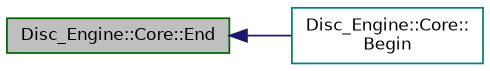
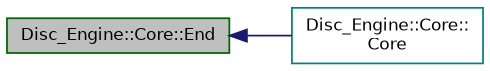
  digraph {
    rankdir=LR
    node [fontname=Helvetica fontsize=10 shape=record style=filled]
    n1 [color=darkgreen fillcolor=grey75 fontcolor=black height=0.2 label="Disc_Engine::Core::End" width=0.4]
-   n2 [color=teal fillcolor=white height=0.2 label="Disc_Engine::Core::\lBegin" width=0.4]
+   n2 [color=teal fillcolor=white height=0.2 label="Disc_Engine::Core::\lCore" width=0.4]
    n1 -> n2 [color=midnightblue dir=back fontname=Helvetica fontsize=10 labelfontname=Helvetica labelfontsize=10 style=solid]
  }
